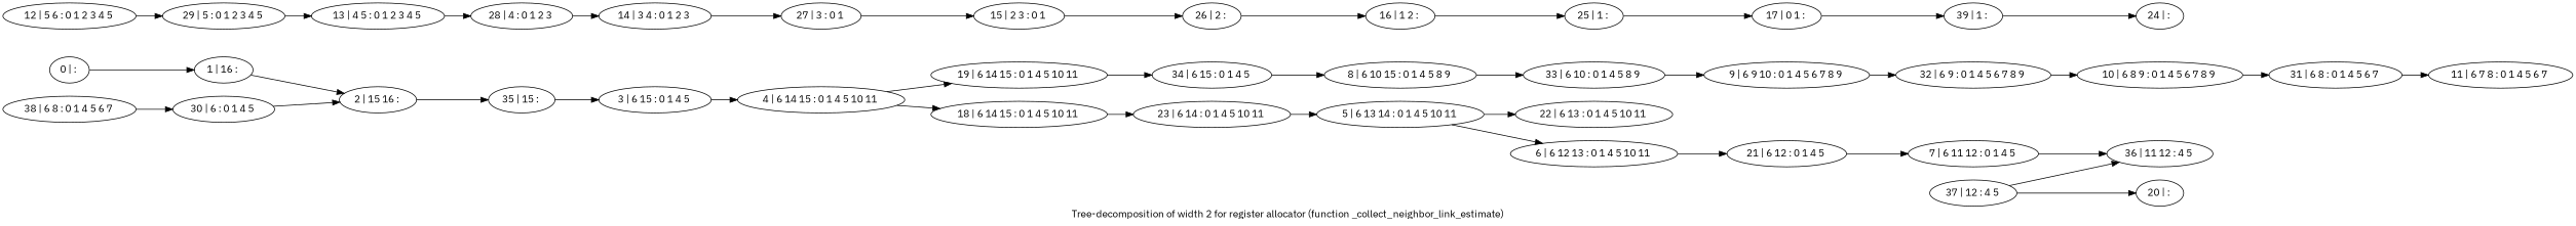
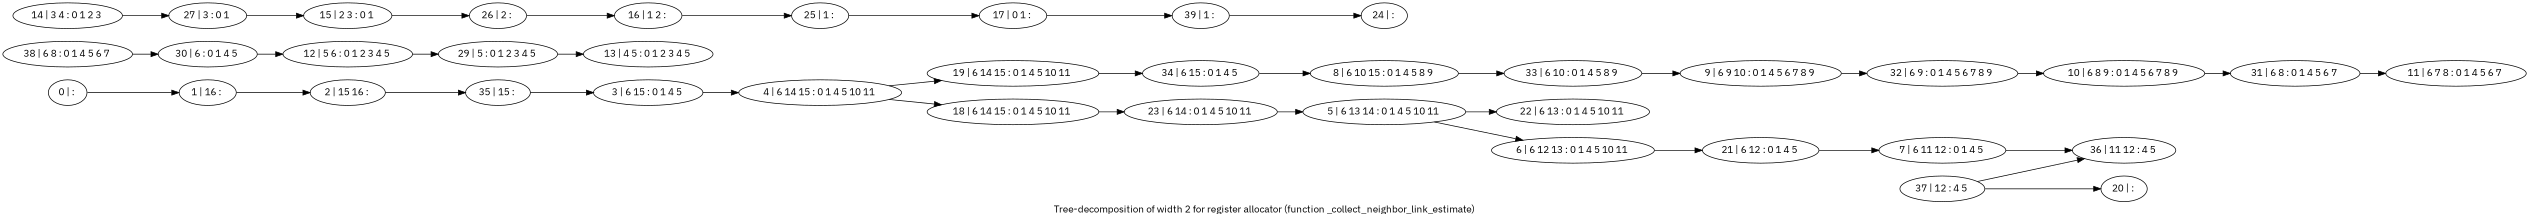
  digraph {
    fontname="IBM Plex Sans"
    label="Tree-decomposition of width 2 for register allocator (function _collect_neighbor_link_estimate)"
    rankdir=LR
    node [fontname="IBM Plex Sans"]
    edge [fontname="IBM Plex Sans"]
    n1 [label="0 | : "]
    n2 [label="1 | 16 : "]
    n3 [label="2 | 15 16 : "]
    n4 [label="35 | 15 : "]
    n5 [label="3 | 6 15 : 0 1 4 5 "]
    n6 [label="4 | 6 14 15 : 0 1 4 5 10 11 "]
    n7 [label="18 | 6 14 15 : 0 1 4 5 10 11 "]
    n8 [label="19 | 6 14 15 : 0 1 4 5 10 11 "]
    n9 [label="23 | 6 14 : 0 1 4 5 10 11 "]
    n10 [label="34 | 6 15 : 0 1 4 5 "]
    n11 [label="5 | 6 13 14 : 0 1 4 5 10 11 "]
    n12 [label="22 | 6 13 : 0 1 4 5 10 11 "]
    n13 [label="6 | 6 12 13 : 0 1 4 5 10 11 "]
    n14 [label="21 | 6 12 : 0 1 4 5 "]
    n15 [label="7 | 6 11 12 : 0 1 4 5 "]
    n16 [label="36 | 11 12 : 4 5 "]
    n17 [label="8 | 6 10 15 : 0 1 4 5 8 9 "]
    n18 [label="33 | 6 10 : 0 1 4 5 8 9 "]
    n19 [label="9 | 6 9 10 : 0 1 4 5 6 7 8 9 "]
    n20 [label="32 | 6 9 : 0 1 4 5 6 7 8 9 "]
    n21 [label="10 | 6 8 9 : 0 1 4 5 6 7 8 9 "]
    n22 [label="31 | 6 8 : 0 1 4 5 6 7 "]
    n23 [label="11 | 6 7 8 : 0 1 4 5 6 7 "]
    n24 [label="38 | 6 8 : 0 1 4 5 6 7 "]
    n25 [label="30 | 6 : 0 1 4 5 "]
    n26 [label="12 | 5 6 : 0 1 2 3 4 5 "]
    n27 [label="29 | 5 : 0 1 2 3 4 5 "]
    n28 [label="13 | 4 5 : 0 1 2 3 4 5 "]
-   n29 [label="28 | 4 : 0 1 2 3 "]
    n30 [label="14 | 3 4 : 0 1 2 3 "]
    n31 [label="27 | 3 : 0 1 "]
    n32 [label="15 | 2 3 : 0 1 "]
    n33 [label="26 | 2 : "]
    n34 [label="16 | 1 2 : "]
    n35 [label="25 | 1 : "]
    n36 [label="17 | 0 1 : "]
    n37 [label="39 | 1 : "]
    n38 [label="24 | : "]
    n39 [label="20 | : "]
    n40 [label="37 | 12 : 4 5 "]
    n1 -> n2
    n2 -> n3
    n3 -> n4
    n4 -> n5
    n5 -> n6
    n6 -> n7
    n6 -> n8
    n7 -> n9
    n8 -> n10
    n9 -> n11
    n10 -> n17
    n11 -> n12
    n11 -> n13
    n13 -> n14
    n14 -> n15
    n15 -> n16
    n17 -> n18
    n18 -> n19
    n19 -> n20
    n20 -> n21
    n21 -> n22
    n22 -> n23
    n24 -> n25
-   n25 -> n3
+   n25 -> n26
    n26 -> n27
    n27 -> n28
-   n28 -> n29
-   n29 -> n30
    n30 -> n31
    n31 -> n32
    n32 -> n33
    n33 -> n34
    n34 -> n35
    n35 -> n36
    n36 -> n37
    n37 -> n38
    n40 -> n16
    n40 -> n39
  }
